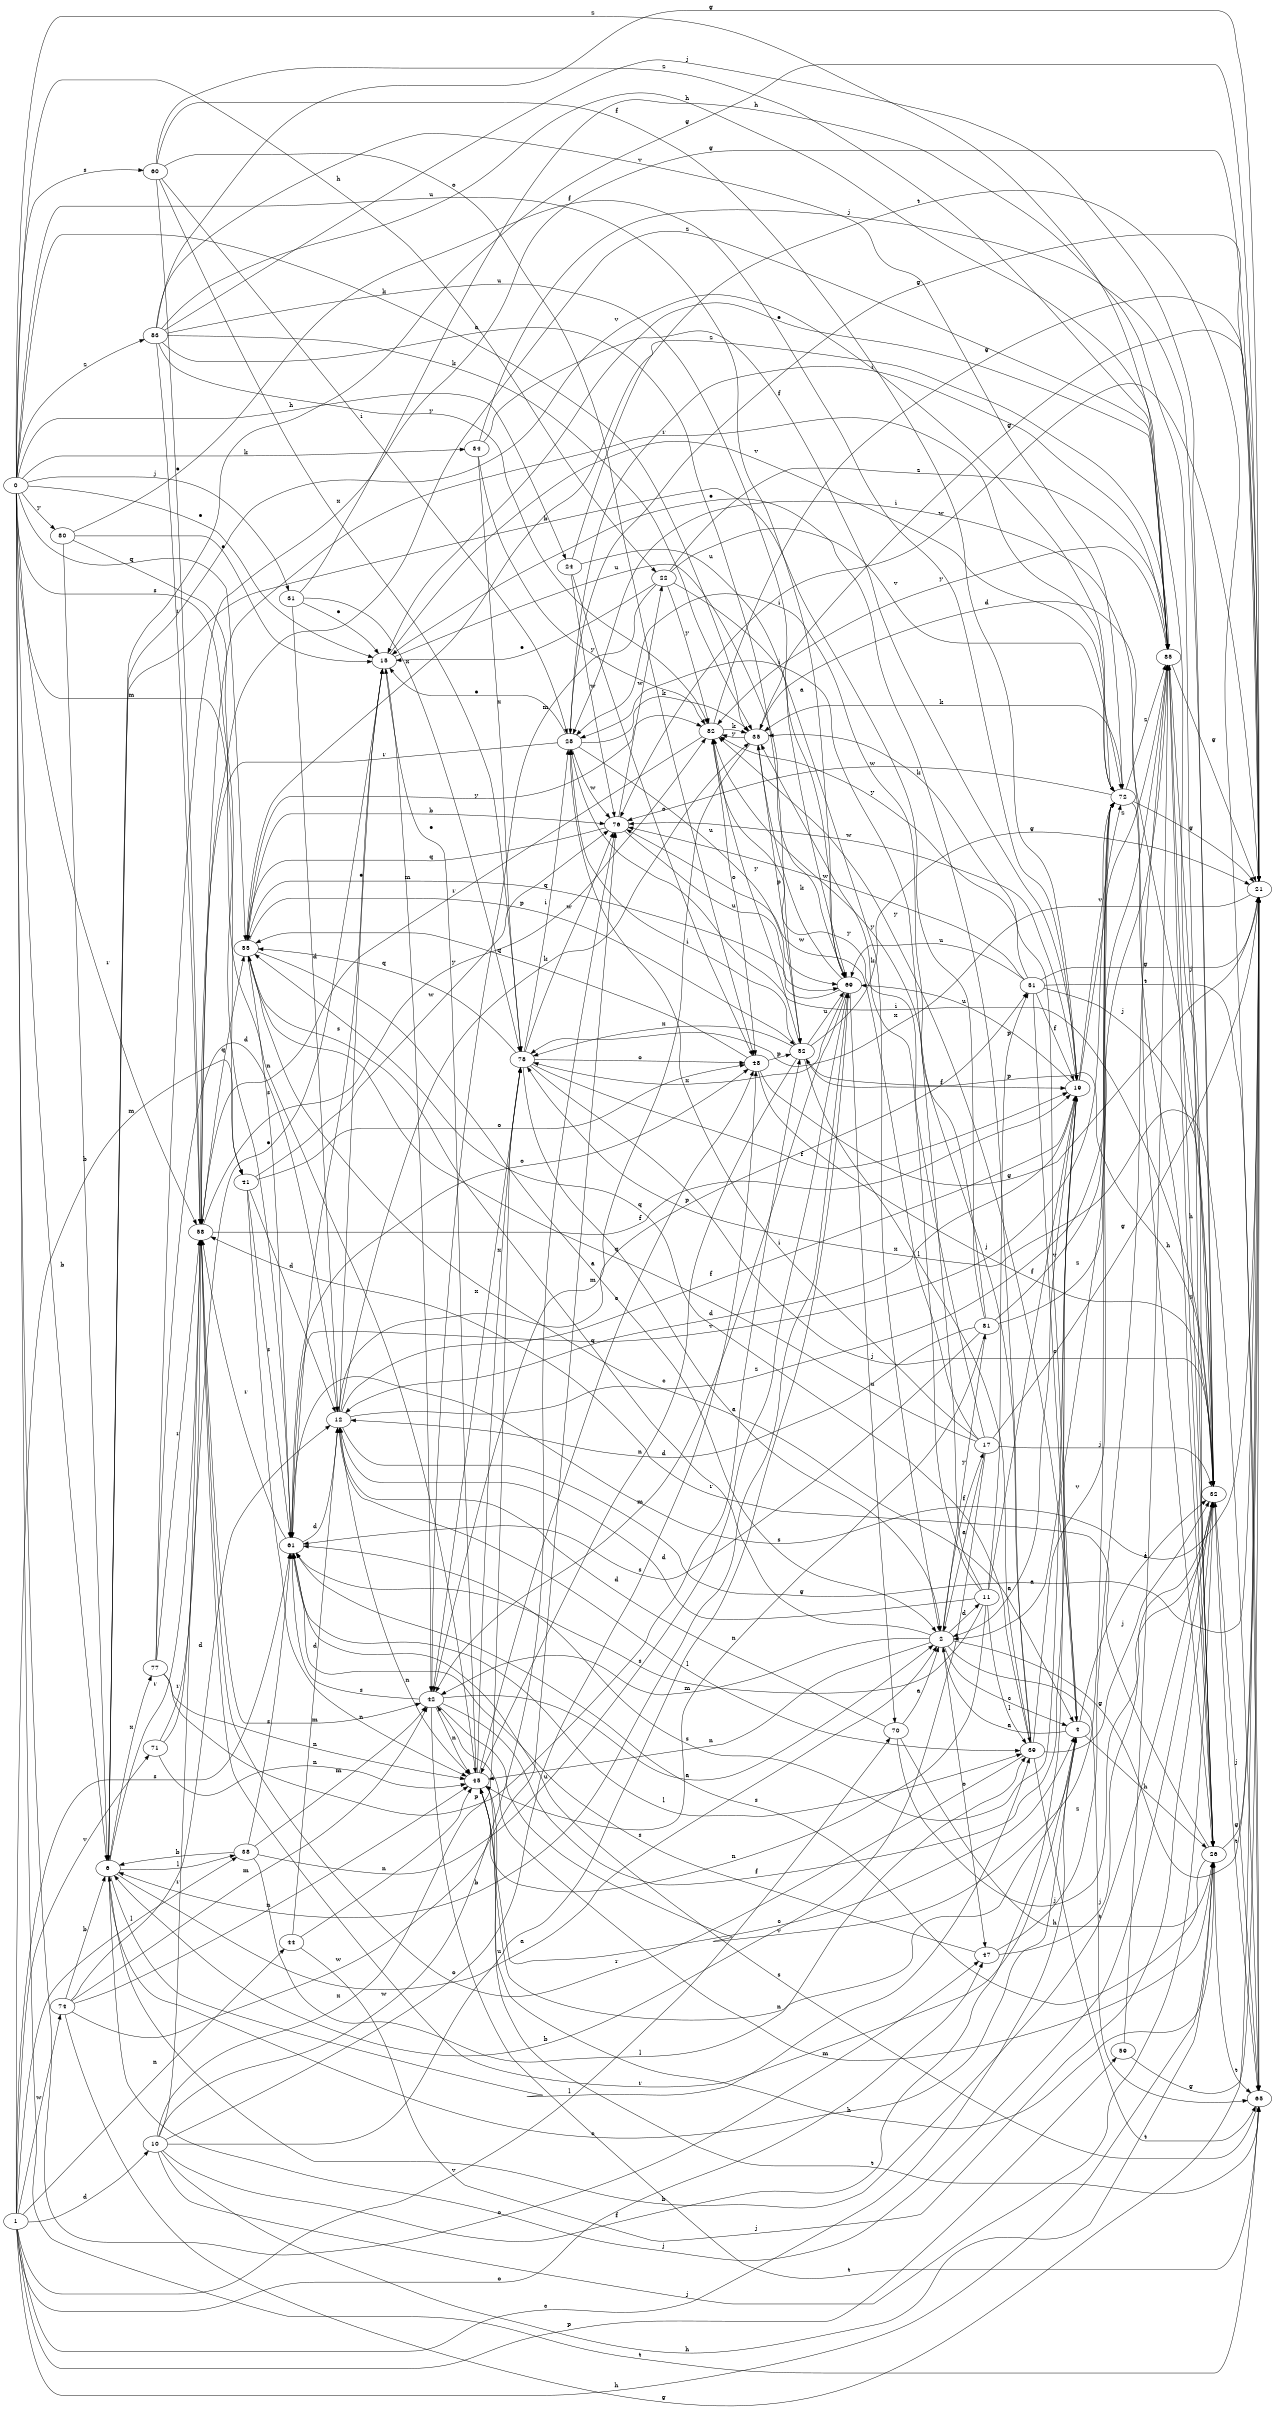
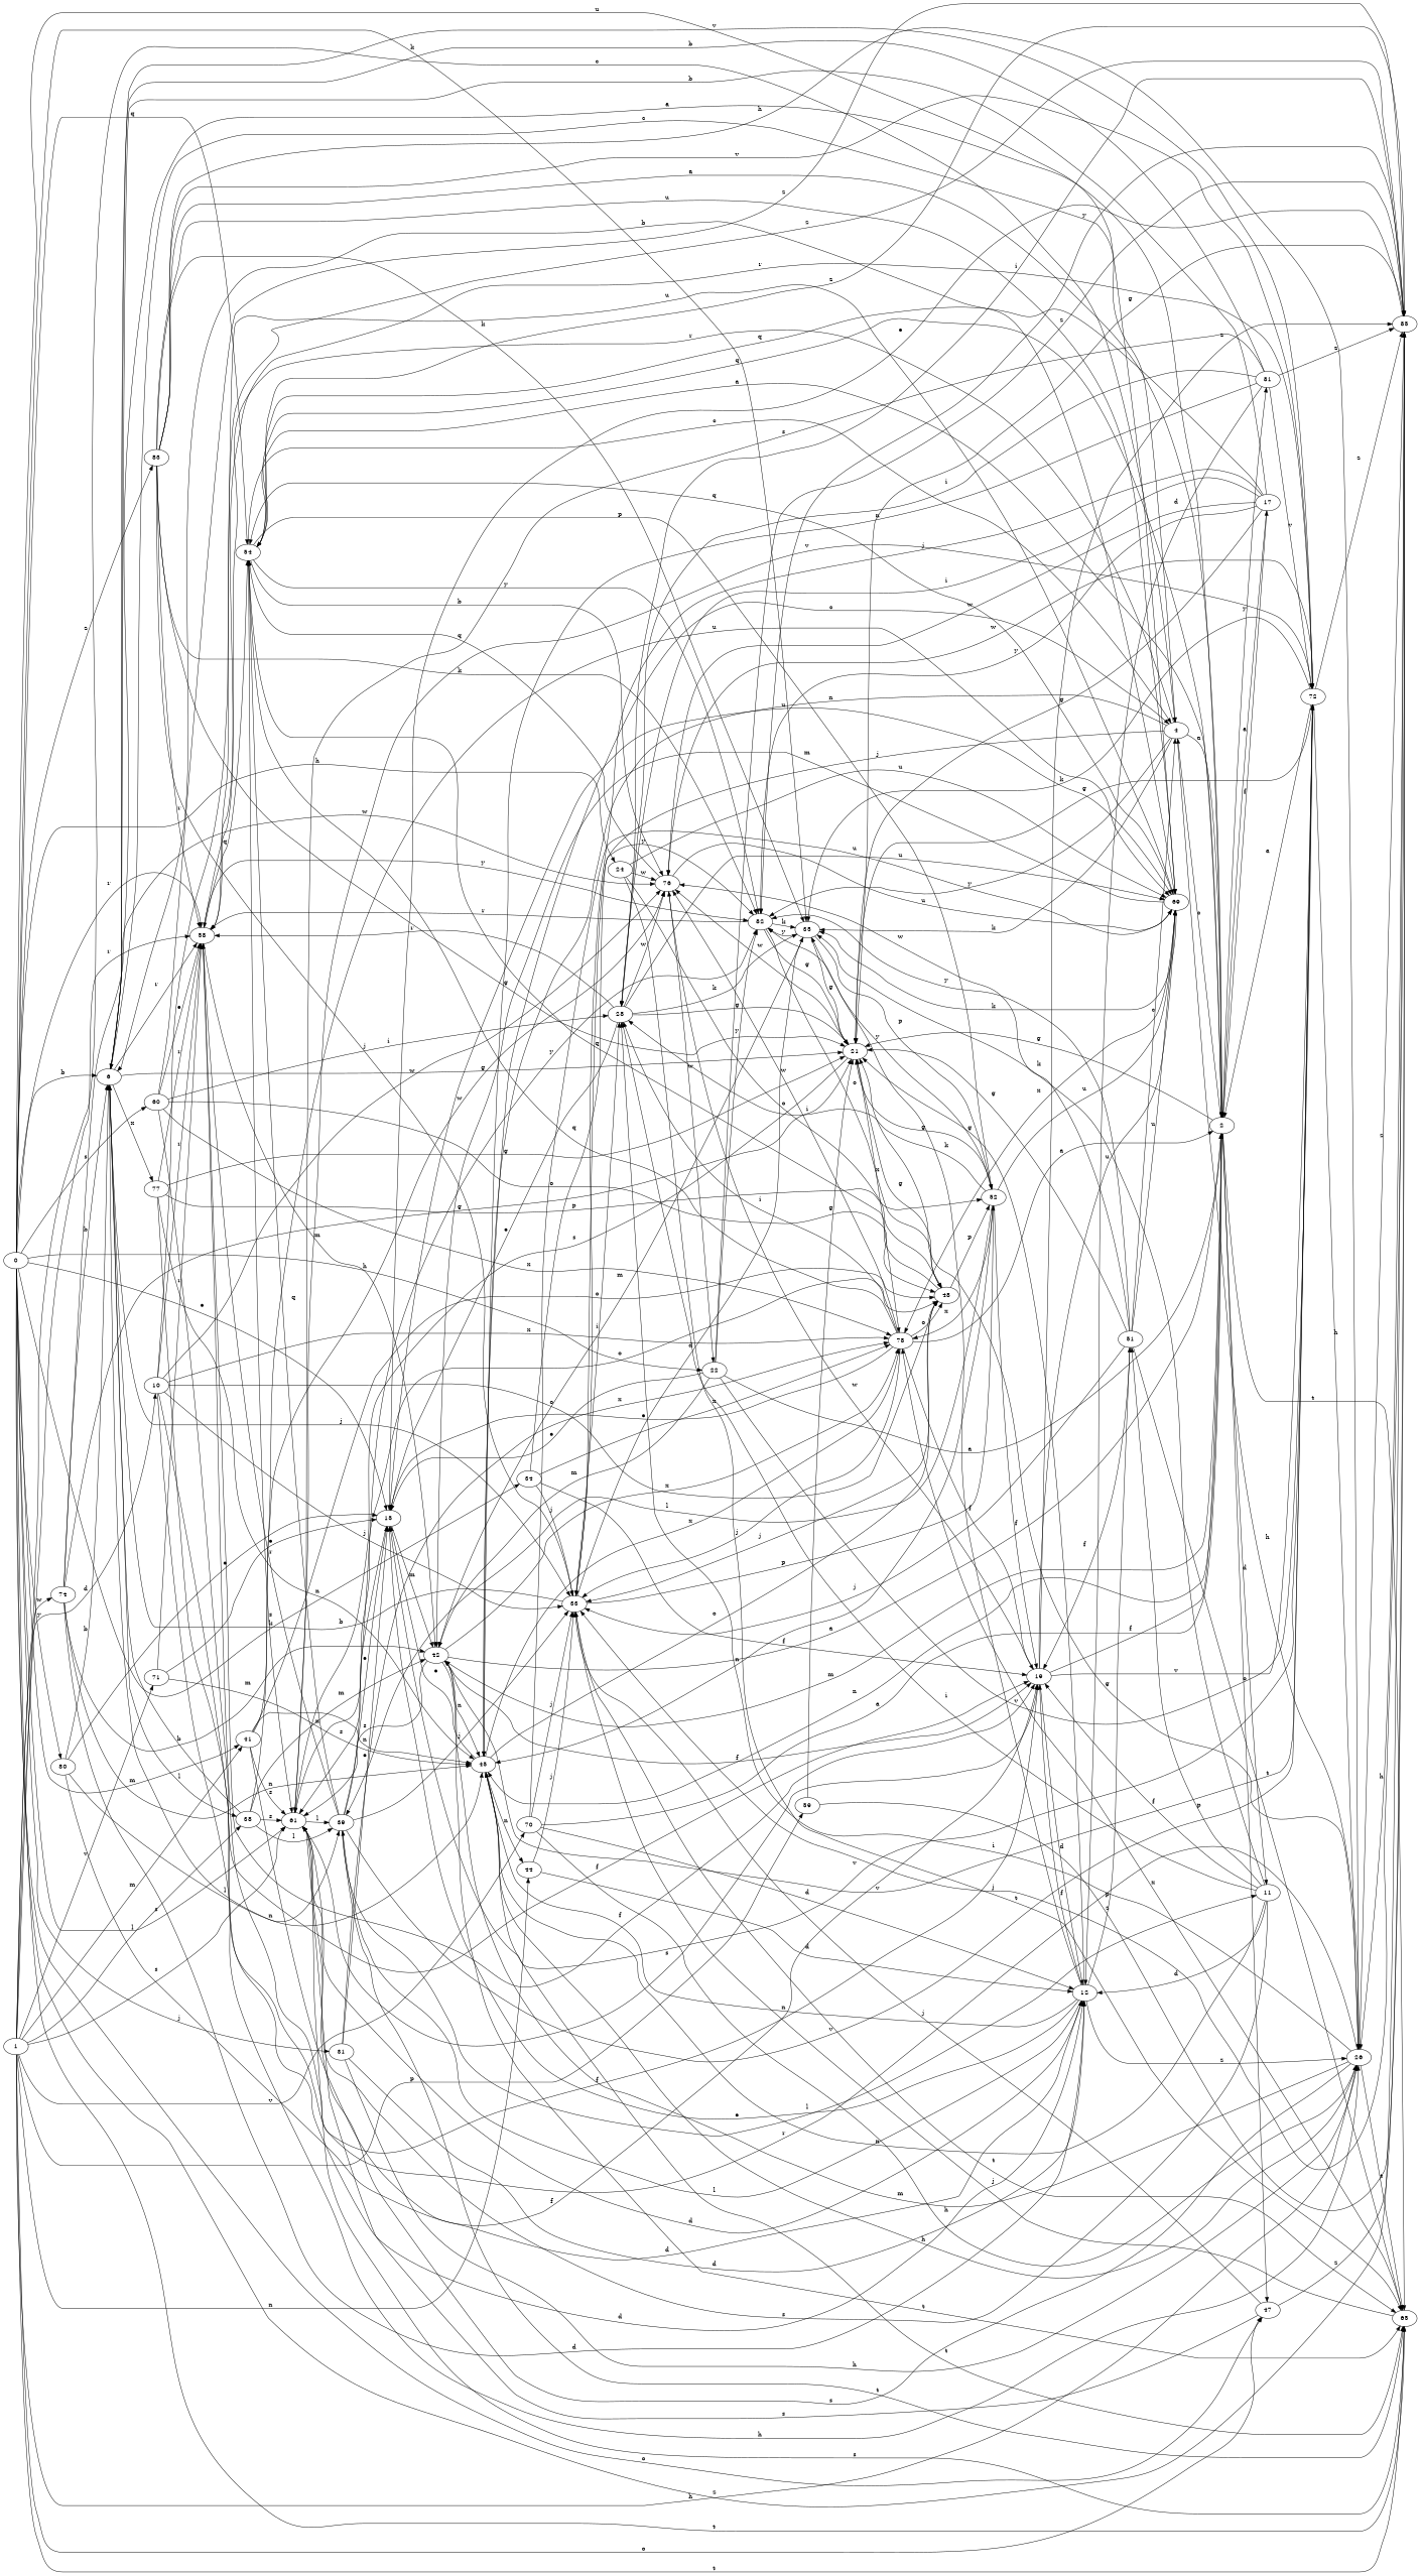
  strict digraph {
    rankdir=LR
    0
    6
    15
    22
    24
    31
    34
    35
    41
    47
-   55
+   55 [label=54]
    58
    60
    61
    65
    69
    80
    83
    85
    n20 [label=4]
    38
    2
    21
-   32
+   32 [label=33]
    39
    72
    77
    42
    82
    48
    76
    n32 [label=26]
    78
    12
    19
    52
    45
    28
    1
    10
    44
    n42 [label=59]
    70
    71
    74
    11
    17
    81
    51
    0 -> 6 [label=b]
    0 -> 15 [label=e]
    0 -> 22 [label=h]
    0 -> 24 [label=h]
    0 -> 31 [label=j]
    0 -> 34 [label=k]
    0 -> 35 [label=k]
    0 -> 41 [label=m]
    0 -> 47 [label=o]
    0 -> 55 [label=q]
    0 -> 58 [label=r]
    0 -> 60 [label=s]
    0 -> 61 [label=s]
    0 -> 65 [label=t]
    0 -> 69 [label=u]
    0 -> 80 [label=y]
    0 -> 83 [label=z]
    0 -> 85 [label=z]
    6 -> 58 [label=r]
    6 -> n20 [label=c]
    6 -> 38 [label=l]
    6 -> 2 [label=a]
    6 -> 21 [label=g]
    6 -> 32 [label=j]
    6 -> 39 [label=l]
    6 -> 72 [label=v]
    6 -> 77 [label=x]
    15 -> 61 [label=s]
    15 -> 69 [label=u]
    15 -> 72 [label=v]
    15 -> 42 [label=m]
    22 -> 15 [label=e]
    22 -> 85 [label=z]
    22 -> 2 [label=a]
    22 -> 72 [label=v]
    22 -> 42 [label=m]
    22 -> 82 [label=y]
    24 -> 65 [label=t]
    24 -> 69 [label=u]
    24 -> 48 [label=o]
    24 -> 76 [label=w]
    31 -> 15 [label=e]
    31 -> n32 [label=h]
    31 -> 78 [label=x]
    31 -> 12 [label=d]
    34 -> 32 [label=j]
    34 -> 82 [label=y]
    34 -> 78 [label=x]
    34 -> 19 [label=f]
    35 -> 21 [label=g]
    35 -> 42 [label=m]
    35 -> 82 [label=y]
    35 -> 52 [label=p]
    41 -> 61 [label=s]
    41 -> 48 [label=o]
    41 -> 76 [label=w]
    41 -> 12 [label=d]
    41 -> 45 [label=n]
    47 -> 61 [label=s]
    47 -> 85 [label=z]
    47 -> 32 [label=j]
    55 -> 61 [label=s]
    55 -> 85 [label=z]
    55 -> n20 [label=c]
    55 -> 2 [label=a]
    55 -> 82 [label=y]
    55 -> 76 [label=b]
    55 -> 52 [label=p]
    58 -> 55 [label=q]
    58 -> 85 [label=z]
    58 -> 42 [label=m]
    58 -> 82 [label=y]
    58 -> 19 [label=f]
    60 -> 58 [label=e]
    60 -> 85 [label=z]
    60 -> 48 [label=o]
    60 -> 78 [label=x]
    60 -> 19 [label=f]
    60 -> 28 [label=i]
    61 -> 39 [label=l]
    61 -> 72 [label=v]
    61 -> 48 [label=o]
    61 -> 12 [label=d]
    65 -> 61 [label=s]
    65 -> 32 [label=j]
    65 -> 78 [label=x]
    69 -> 6 [label=b]
    69 -> 35 [label=k]
    69 -> 55 [label=q]
    69 -> 42 [label=m]
    69 -> 78 [label=x]
    80 -> 6 [label=b]
    80 -> 15 [label=e]
    80 -> 19 [label=f]
    80 -> 45 [label=n]
    83 -> 35 [label=k]
    83 -> 58 [label=r]
    83 -> 69 [label=u]
-   83 -> 52 [label=a]
+   83 -> 2 [label=a]
    83 -> 21 [label=g]
    83 -> 32 [label=j]
    83 -> 72 [label=v]
-   83 -> 82 [label=y]
+   83 -> 82 [label=k]
    83 -> n32 [label=h]
    85 -> 15 [label=e]
    85 -> 21 [label=g]
    85 -> 32 [label=j]
    85 -> 82 [label=y]
    85 -> n32 [label=h]
    85 -> 28 [label=i]
    n20 -> 35 [label=k]
    n20 -> 58 [label=r]
    n20 -> 2 [label=a]
    n20 -> 32 [label=j]
    n20 -> 82 [label=y]
    n20 -> n32 [label=h]
    n20 -> 45 [label=n]
    38 -> 6 [label=b]
    38 -> 61 [label=s]
    38 -> 69 [label=u]
    38 -> 39 [label=l]
    38 -> 42 [label=m]
    2 -> 47 [label=o]
    2 -> 55 [label=q]
    2 -> 65 [label=t]
    2 -> n20 [label=c]
    2 -> 21 [label=g]
    2 -> 42 [label=m]
    2 -> 45 [label=n]
    2 -> 11 [label=d]
    2 -> 17 [label=f]
    2 -> 81 [label=y]
    21 -> 61 [label=s]
    21 -> 76 [label=w]
    21 -> 78 [label=x]
    32 -> 6 [label=b]
    32 -> 35 [label=d]
    32 -> 65 [label=t]
    32 -> 52 [label=p]
    32 -> 28 [label=i]
    39 -> 15 [label=e]
    39 -> 55 [label=q]
    39 -> 58 [label=r]
    39 -> 65 [label=t]
    39 -> 32 [label=j]
    39 -> 72 [label=v]
    39 -> 82 [label=y]
    72 -> 35 [label=k]
    72 -> 58 [label=r]
    72 -> 85 [label=z]
    72 -> 2 [label=a]
    72 -> 21 [label=g]
    72 -> 76 [label=w]
    72 -> n32 [label=h]
    77 -> 58 [label=r]
    77 -> 21 [label=g]
    77 -> 12 [label=d]
    77 -> 52 [label=p]
    77 -> 45 [label=n]
    42 -> 61 [label=s]
    42 -> 65 [label=t]
    42 -> 2 [label=a]
    42 -> 72 [label=v]
    42 -> 78 [label=x]
    42 -> 19 [label=f]
    42 -> 45 [label=n]
    82 -> 35 [label=k]
    82 -> 58 [label=r]
    82 -> 21 [label=g]
    82 -> 48 [label=o]
    48 -> 55 [label=q]
    48 -> 21 [label=g]
    48 -> 32 [label=j]
    48 -> 52 [label=p]
    76 -> 22 [label=w]
    76 -> 55 [label=q]
    76 -> 69 [label=u]
    n32 -> 58 [label=r]
    n32 -> 61 [label=s]
    n32 -> 65 [label=t]
    n32 -> 85 [label=z]
    n32 -> 21 [label=g]
    n32 -> 42 [label=m]
    n32 -> 28 [label=i]
+   78 -> 15 [label=e]
    78 -> 55 [label=q]
    78 -> 2 [label=a]
    78 -> 32 [label=j]
    78 -> 48 [label=o]
    78 -> 76 [label=w]
    78 -> 19 [label=f]
    78 -> 28 [label=i]
    12 -> 15 [label=e]
    12 -> 35 [label=k]
-   12 -> 85 [label=z]
+   12 -> n32 [label=z]
    12 -> 21 [label=g]
    12 -> 39 [label=l]
    12 -> 19 [label=f]
    12 -> 45 [label=n]
    12 -> 51 [label=p]
    19 -> 61 [label=s]
    19 -> 69 [label=u]
    19 -> 85 [label=z]
-   19 -> 2 [label=a]
+   19 -> 2 [label=f]
    19 -> 72 [label=v]
    19 -> 76 [label=w]
    19 -> 12 [label=d]
    52 -> 69 [label=u]
    52 -> 21 [label=g]
    52 -> 39 [label=l]
    52 -> 82 [label=y]
    52 -> 78 [label=x]
    52 -> 19 [label=f]
    52 -> 45 [label=n]
    52 -> 28 [label=i]
    45 -> 15 [label=e]
    45 -> 65 [label=t]
    45 -> n20 [label=c]
    45 -> 48 [label=o]
    45 -> n32 [label=h]
    45 -> 78 [label=x]
    28 -> 15 [label=e]
    28 -> 35 [label=k]
    28 -> 58 [label=r]
    28 -> 69 [label=u]
    28 -> 21 [label=g]
    28 -> 76 [label=w]
    1 -> 41 [label=m]
    1 -> 47 [label=o]
-   61 -> 58 [label=r]
+   1 -> 58 [label=r]
    1 -> 61 [label=s]
+   1 -> 65 [label=t]
    1 -> n20 [label=c]
    1 -> 38 [label=l]
    1 -> n32 [label=h]
    1 -> 10 [label=d]
    1 -> 44 [label=n]
    1 -> n42 [label=p]
    1 -> 70 [label=v]
    1 -> 71 [label=v]
    1 -> 74 [label=w]
    10 -> 58 [label=r]
    10 -> 69 [label=u]
    10 -> 32 [label=j]
    10 -> 48 [label=o]
    10 -> 76 [label=w]
    10 -> n32 [label=h]
    10 -> 78 [label=x]
    10 -> 19 [label=f]
    44 -> 32 [label=j]
    44 -> 12 [label=d]
-   44 -> 45 [label=n]
+   45 -> 44 [label=n]
    n42 -> 85 [label=z]
    n42 -> 21 [label=g]
-   69 -> 70 [label=u]
+   70 -> 69 [label=u]
    70 -> 2 [label=a]
    70 -> 32 [label=j]
    70 -> n32 [label=h]
    70 -> 12 [label=d]
    71 -> 15 [label=e]
    71 -> 58 [label=r]
    71 -> 45 [label=n]
    74 -> 6 [label=b]
    74 -> 21 [label=g]
    74 -> 42 [label=m]
    74 -> 76 [label=w]
    74 -> 12 [label=d]
    74 -> 45 [label=n]
    11 -> 35 [label=k]
    11 -> 61 [label=s]
-   11 -> 39 [label=l]
+   39 -> 11 [label=l]
    11 -> 12 [label=d]
    11 -> 19 [label=f]
    11 -> 45 [label=n]
    11 -> 28 [label=i]
    11 -> 51 [label=p]
    17 -> 6 [label=b]
    17 -> 55 [label=q]
    17 -> 2 [label=a]
    17 -> 21 [label=g]
    17 -> 32 [label=j]
    17 -> 82 [label=y]
    17 -> 76 [label=w]
    17 -> 28 [label=i]
    81 -> 6 [label=b]
    81 -> 61 [label=s]
    81 -> 85 [label=z]
    81 -> 72 [label=v]
    81 -> 12 [label=d]
    81 -> 45 [label=n]
    81 -> 28 [label=i]
    51 -> 65 [label=t]
    51 -> 69 [label=u]
    51 -> n20 [label=c]
    51 -> 21 [label=g]
    51 -> 32 [label=j]
    51 -> 82 [label=y]
    51 -> 76 [label=w]
    51 -> 19 [label=f]
  }
